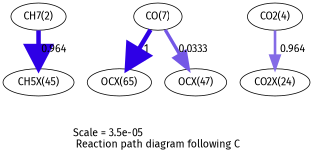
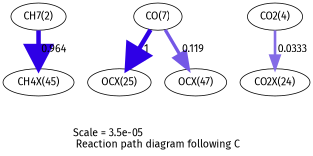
  digraph {
    fontname="Fira Sans"
    label="Scale = 3.5e-05\l Reaction path diagram following C"
    node [fontname="Fira Sans"]
    edge [fontname="Fira Sans"]
    n1 [label="CH7(2)"]
-   n2 [label="CH5X(45)"]
+   n2 [label="CH4X(45)"]
    n3 [label="CO(7)"]
-   n4 [label="OCX(65)"]
+   n4 [label="OCX(25)"]
    n5 [label="OCX(47)"]
    n6 [label="CO2(4)"]
    n7 [label="CO2X(24)"]
    n1 -> n2 [arrowsize=2.99 color="0.7, 1.46, 0.9" label=" 0.964" penwidth=5.97]
    n3 -> n4 [arrowsize=3 color="0.7, 1.5, 0.9" label=" 1" penwidth=6]
-   n3 -> n5 [arrowsize=2.2 color="0.7, 0.619, 0.9" label=" 0.0333" penwidth=4.39]
-   n6 -> n7 [arrowsize=1.72 color="0.7, 0.533, 0.9" label=" 0.964" penwidth=3.43]
+   n3 -> n5 [arrowsize=2.2 color="0.7, 0.619, 0.9" label=" 0.119" penwidth=4.39]
+   n6 -> n7 [arrowsize=1.72 color="0.7, 0.533, 0.9" label=" 0.0333" penwidth=3.43]
  }
